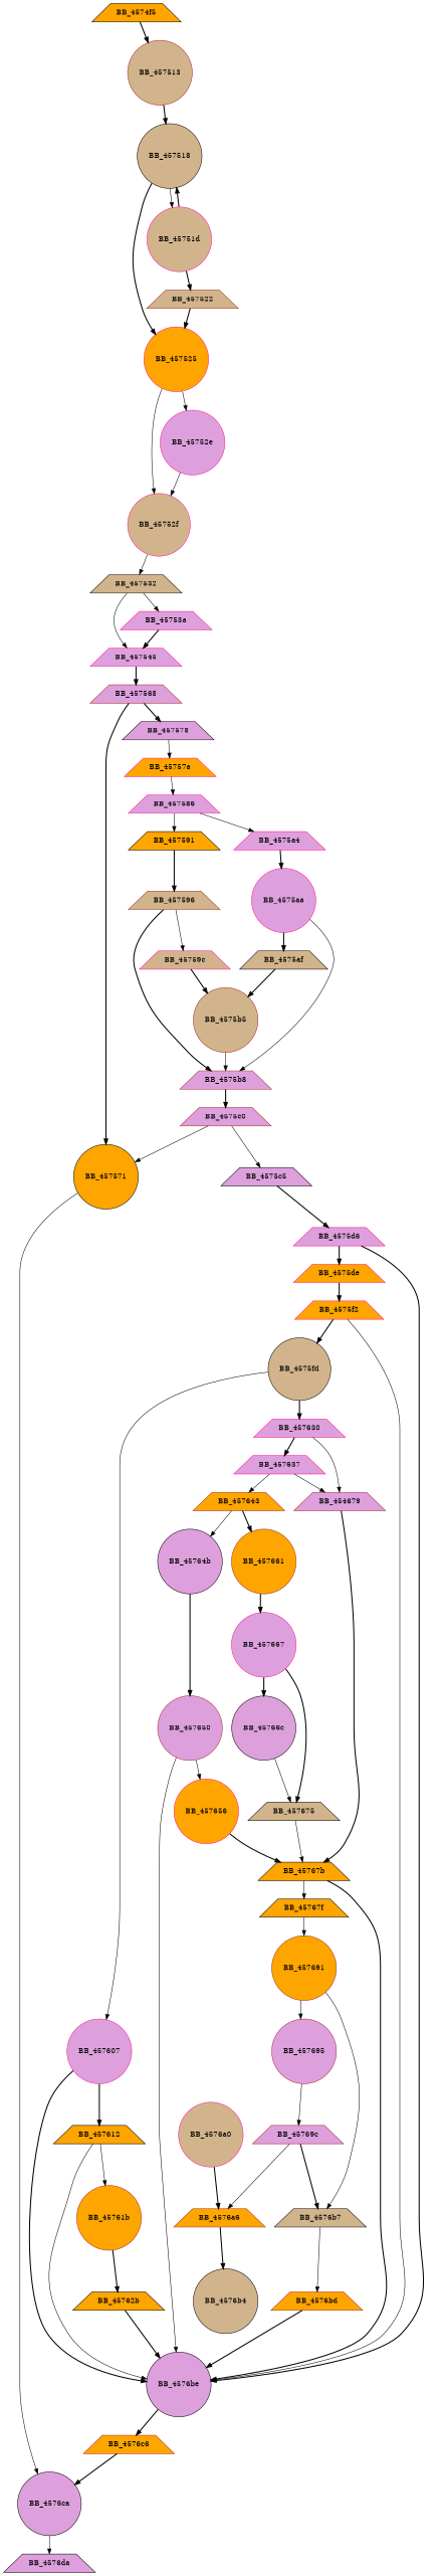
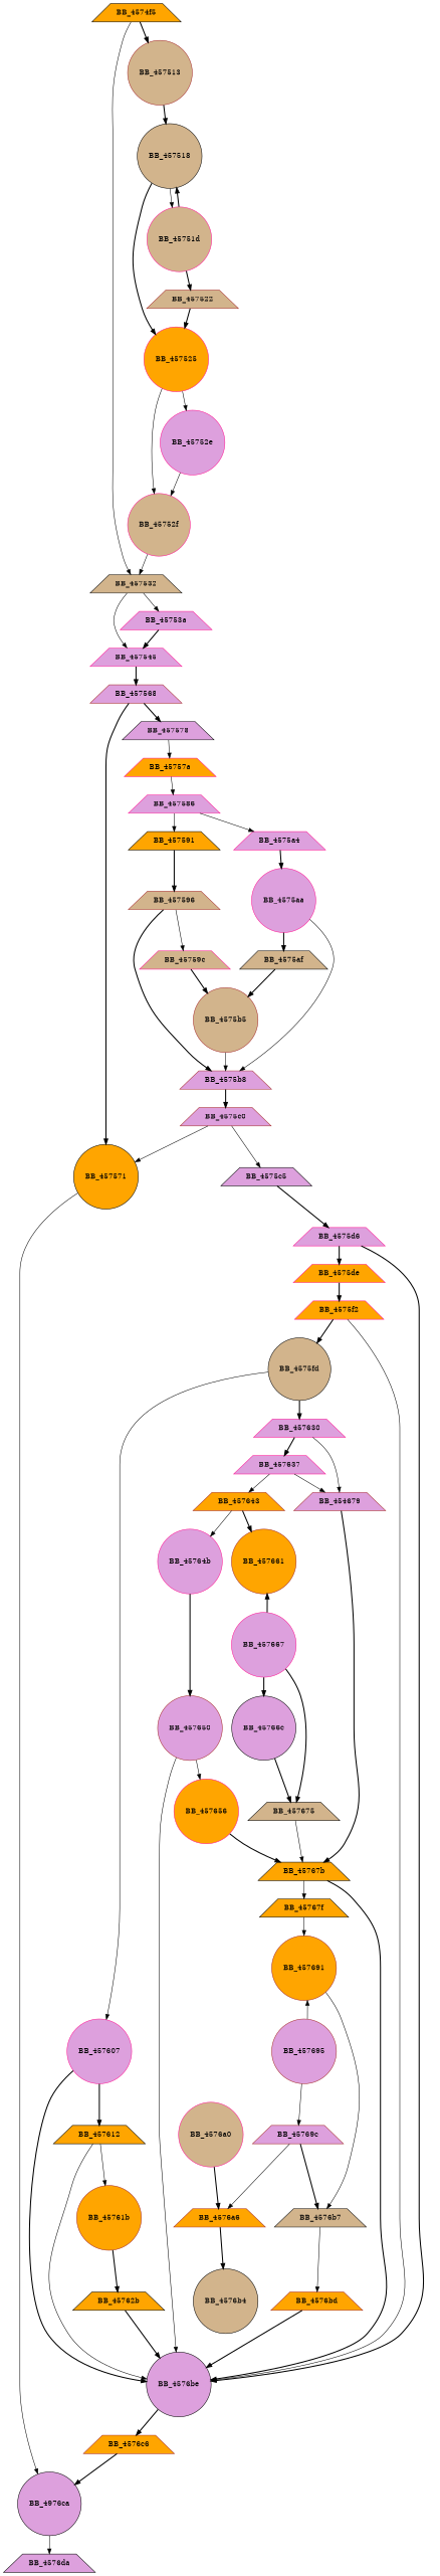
  digraph {
    node [color=black fillcolor=plum shape=trapezium style=filled]
    edge [style=bold]
    BB_4574f5 [fillcolor=orange]
    BB_457513 [color=brown fillcolor=tan shape=circle]
    BB_457532 [fillcolor=tan]
    BB_457518 [fillcolor=tan shape=circle]
    BB_45753a [color=deeppink]
    BB_457545 [color=deeppink]
    BB_45751d [color=deeppink fillcolor=tan shape=circle]
    BB_457525 [color=deeppink fillcolor=orange shape=circle]
    BB_457568 [color=brown]
    BB_457522 [color=brown fillcolor=tan]
    BB_45752e [color=deeppink shape=circle]
    BB_45752f [color=deeppink fillcolor=tan shape=circle]
    BB_457571 [fillcolor=orange shape=circle]
    BB_457578
-   BB_4576ca [shape=circle]
+   BB_4576ca [shape=circle label=BB_4976ca]
    BB_45757a [color=deeppink fillcolor=orange]
    BB_4576da
    BB_457586 [color=deeppink]
    BB_457591 [fillcolor=orange]
    BB_4575a4 [color=deeppink]
    BB_4575c0 [color=brown]
    BB_4575c5
    BB_457596 [color=brown fillcolor=tan]
    BB_4575aa [color=deeppink shape=circle]
    BB_45759c [color=deeppink fillcolor=tan]
    BB_4575b8 [color=brown]
    BB_4575af [fillcolor=tan]
    BB_4575b5 [color=brown fillcolor=tan shape=circle]
    BB_4575d6 [color=deeppink]
    BB_4575de [color=deeppink fillcolor=orange]
    BB_4576be [shape=circle]
    BB_4575f2 [color=deeppink fillcolor=orange]
    BB_4576c6 [color=brown fillcolor=orange]
    BB_4575fd [fillcolor=tan shape=circle]
    BB_457607 [color=deeppink shape=circle]
    BB_457630 [color=deeppink]
    BB_457612 [fillcolor=orange]
    BB_457637 [color=deeppink]
    n39 [color=brown label=BB_454679]
    BB_45761b [color=brown fillcolor=orange shape=circle]
    BB_457643 [color=brown fillcolor=orange]
    BB_45767b [fillcolor=orange]
    BB_45762b [fillcolor=orange]
-   BB_45764b [shape=circle]
+   BB_45764b [color=deeppink shape=circle]
    BB_457661 [color=brown fillcolor=orange shape=circle]
    BB_45767f [fillcolor=orange]
    BB_457650 [color=brown shape=circle]
    BB_457667 [color=deeppink shape=circle]
    BB_457656 [color=deeppink fillcolor=orange shape=circle]
    BB_45766c [shape=circle]
    BB_457675 [fillcolor=tan]
    BB_457691 [color=brown fillcolor=orange shape=circle]
    BB_457695 [color=brown shape=circle]
    BB_4576b7 [fillcolor=tan]
    BB_45769c [color=brown]
    BB_4576bd [color=brown fillcolor=orange]
    BB_4576a6 [color=brown fillcolor=orange]
    BB_4576a0 [color=deeppink fillcolor=tan shape=circle]
    BB_4576b4 [fillcolor=tan shape=circle]
    BB_4574f5 -> BB_457513
+   BB_4574f5 -> BB_457532 [style=solid]
    BB_457513 -> BB_457518
    BB_457532 -> BB_45753a [style=solid]
    BB_457532 -> BB_457545 [style=solid]
    BB_457518 -> BB_45751d [style=solid]
    BB_457518 -> BB_457525
    BB_45753a -> BB_457545
    BB_457545 -> BB_457568
    BB_45751d -> BB_457518
    BB_45751d -> BB_457522
    BB_457525 -> BB_45752e [style=solid]
    BB_457525 -> BB_45752f [style=solid]
    BB_457568 -> BB_457571
    BB_457568 -> BB_457578
    BB_457522 -> BB_457525
    BB_45752e -> BB_45752f [style=solid]
    BB_45752f -> BB_457532 [style=solid]
    BB_457571 -> BB_4576ca [style=solid]
    BB_457578 -> BB_45757a [style=solid]
    BB_4576ca -> BB_4576da [style=solid]
    BB_45757a -> BB_457586 [style=solid]
    BB_457586 -> BB_457591 [style=solid]
    BB_457586 -> BB_4575a4 [style=solid]
    BB_457591 -> BB_457596
    BB_4575a4 -> BB_4575aa
    BB_4575c0 -> BB_457571 [style=solid]
    BB_4575c0 -> BB_4575c5 [style=solid]
    BB_4575c5 -> BB_4575d6
    BB_457596 -> BB_45759c [style=solid]
    BB_457596 -> BB_4575b8
    BB_4575aa -> BB_4575b8 [style=solid]
    BB_4575aa -> BB_4575af
    BB_45759c -> BB_4575b5
    BB_4575b8 -> BB_4575c0
    BB_4575af -> BB_4575b5
    BB_4575b5 -> BB_4575b8 [style=solid]
    BB_4575d6 -> BB_4575de
    BB_4575d6 -> BB_4576be
    BB_4575de -> BB_4575f2
    BB_4576be -> BB_4576c6
    BB_4575f2 -> BB_4576be [style=solid]
    BB_4575f2 -> BB_4575fd
    BB_4576c6 -> BB_4576ca
    BB_4575fd -> BB_457607 [style=solid]
    BB_4575fd -> BB_457630
    BB_457607 -> BB_4576be
    BB_457607 -> BB_457612
    BB_457630 -> BB_457637
    BB_457630 -> n39 [style=solid]
    BB_457612 -> BB_4576be [style=solid]
    BB_457612 -> BB_45761b [style=solid]
    BB_457637 -> n39 [style=solid]
    BB_457637 -> BB_457643 [style=solid]
    n39 -> BB_45767b
    BB_45761b -> BB_45762b
    BB_457643 -> BB_45764b [style=solid]
    BB_457643 -> BB_457661
    BB_45767b -> BB_4576be
    BB_45767b -> BB_45767f [style=solid]
    BB_45762b -> BB_4576be
    BB_45764b -> BB_457650
-   BB_457661 -> BB_457667
+   BB_457667 -> BB_457661
    BB_45767f -> BB_457691 [style=solid]
    BB_457650 -> BB_4576be [style=solid]
    BB_457650 -> BB_457656 [style=solid]
    BB_457667 -> BB_45766c
    BB_457667 -> BB_457675
    BB_457656 -> BB_45767b
-   BB_45766c -> BB_457675 [style=solid]
+   BB_45766c -> BB_457675
    BB_457675 -> BB_45767b [style=solid]
-   BB_457691 -> BB_457695 [style=solid]
+   BB_457695 -> BB_457691 [style=solid]
    BB_457691 -> BB_4576b7 [style=solid]
    BB_457695 -> BB_45769c [style=solid]
    BB_4576b7 -> BB_4576bd [style=solid]
    BB_45769c -> BB_4576b7
    BB_45769c -> BB_4576a6 [style=solid]
    BB_4576bd -> BB_4576be
    BB_4576a6 -> BB_4576b4
    BB_4576a0 -> BB_4576a6
  }
